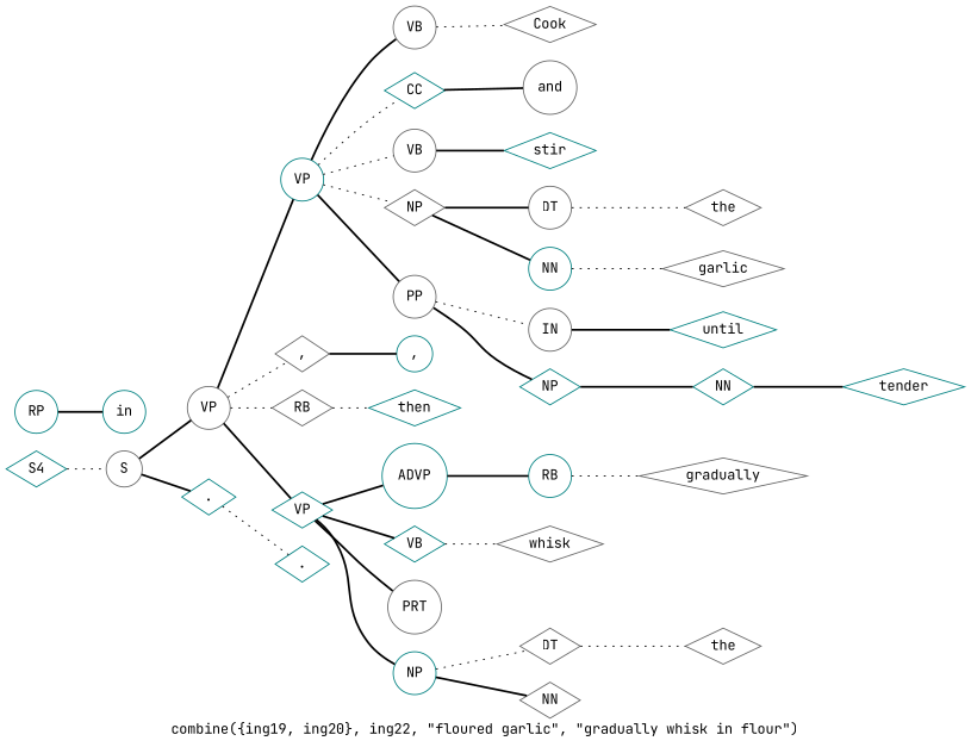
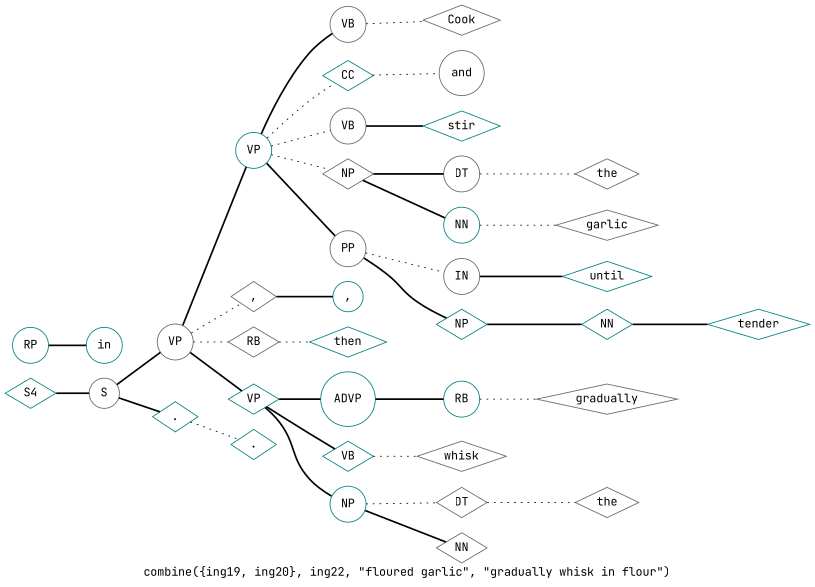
  graph {
    fontname="JetBrains Mono"
    label="combine({ing19, ing20}, ing22, \"floured garlic\", \"gradually whisk in flour\")"
    rankdir=LR
    node [color=teal fontname="JetBrains Mono" shape=diamond]
    edge [fontname="JetBrains Mono" style=bold]
    n1 [label=S4]
    n2 [color=gray40 label=S shape=circle]
    n3 [color=gray40 label=VP shape=circle]
    n4 [label="."]
    n5 [label=VP shape=circle]
    n6 [color=gray40 label=","]
    n7 [color=gray40 label=RB]
    n8 [label=VP]
    n9 [label="."]
    n10 [color=gray40 label=VB shape=circle]
    n11 [label=CC]
    n12 [color=gray40 label=VB shape=circle]
    n13 [color=gray40 label=NP]
    n14 [color=gray40 label=PP shape=circle]
    n15 [label="," shape=circle]
    n16 [label=then]
    n17 [label=ADVP shape=circle]
    n18 [label=VB]
-   n19 [color=gray40 label=PRT shape=circle]
    n20 [label=NP shape=circle]
    n21 [color=gray40 label=Cook]
    n22 [color=gray40 label=and shape=circle]
    n23 [label=stir]
    n24 [color=gray40 label=DT shape=circle]
    n25 [label=NN shape=circle]
    n26 [color=gray40 label=IN shape=circle]
    n27 [label=NP]
    n28 [color=gray40 label=the]
    n29 [color=gray40 label=garlic]
    n30 [label=until]
    n31 [label=NN]
    n32 [label=tender]
    n33 [label=RB shape=circle]
    n34 [color=gray40 label=whisk]
    n35 [color=gray40 label=DT]
    n36 [color=gray40 label=NN]
    n37 [color=gray40 label=gradually]
    n38 [label=RP shape=circle]
    n39 [label=in shape=circle]
    n40 [color=gray40 label=the]
-   n1 -- n2 [style=dotted]
+   n1 -- n2
    n2 -- n3
    n2 -- n4
    n3 -- n5
    n3 -- n6 [style=dotted]
    n3 -- n7 [style=dotted]
    n3 -- n8
    n4 -- n9 [style=dotted]
    n5 -- n10
    n5 -- n11 [style=dotted]
    n5 -- n12 [style=dotted]
    n5 -- n13 [style=dotted]
    n5 -- n14
    n6 -- n15
    n7 -- n16 [style=dotted]
    n8 -- n17
    n8 -- n18
-   n8 -- n19
    n8 -- n20
    n10 -- n21 [style=dotted]
-   n11 -- n22
+   n11 -- n22 [style=dotted]
    n12 -- n23
    n13 -- n24
    n13 -- n25
    n14 -- n26 [style=dotted]
    n14 -- n27
    n17 -- n33
    n18 -- n34 [style=dotted]
    n20 -- n35 [style=dotted]
    n20 -- n36
    n24 -- n28 [style=dotted]
    n25 -- n29 [style=dotted]
    n26 -- n30
    n27 -- n31
    n31 -- n32
    n33 -- n37 [style=dotted]
    n35 -- n40 [style=dotted]
    n38 -- n39
  }
